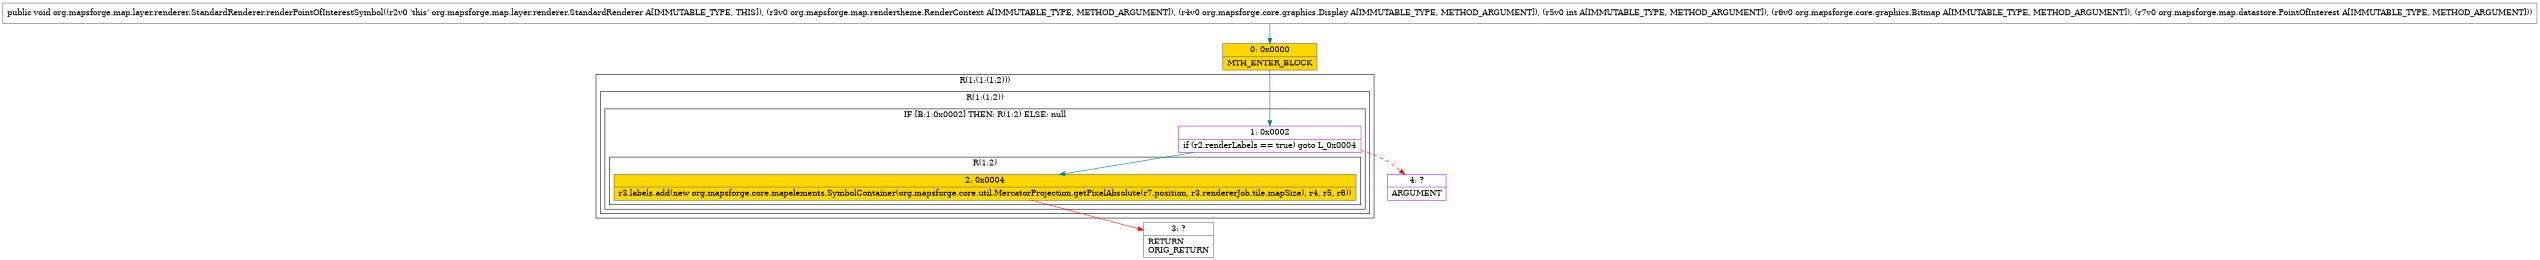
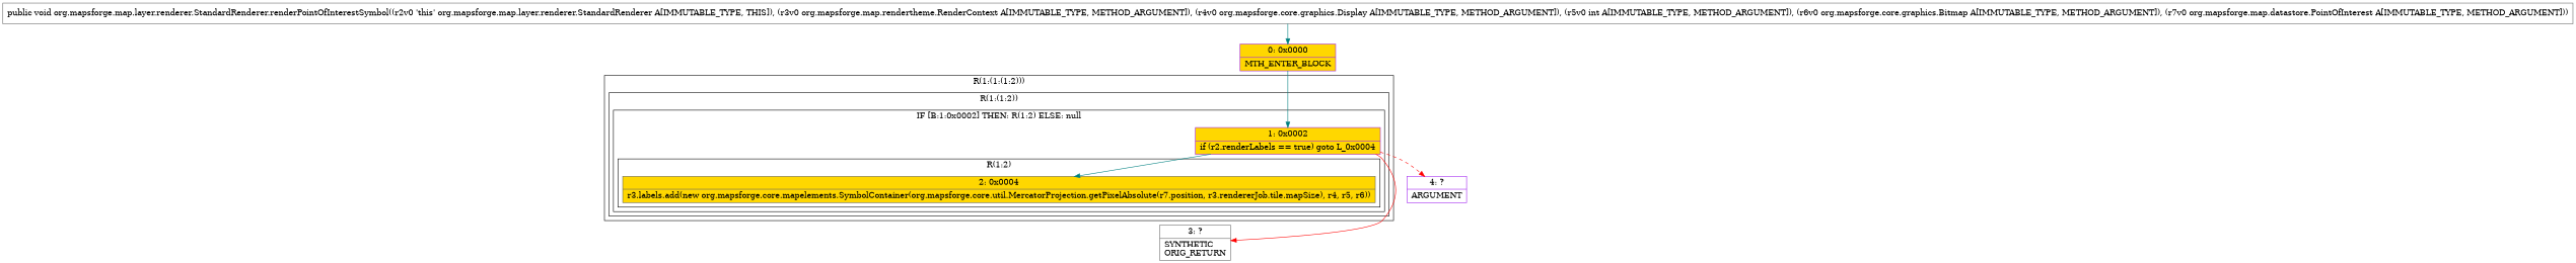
  digraph {
    node [color=gray40 fillcolor=gold shape=record style=filled]
    edge [color=teal]
    n1 [label="{2\:\ 0x0004|r3.labels.add(new org.mapsforge.core.mapelements.SymbolContainer(org.mapsforge.core.util.MercatorProjection.getPixelAbsolute(r7.position, r3.rendererJob.tile.mapSize), r4, r5, r6))\l}"]
-   n2 [color=purple fillcolor=white label="{1\:\ 0x0002|if (r2.renderLabels == true) goto L_0x0004\l}"]
-   n3 [fillcolor=white label="{3\:\ ?|RETURN\lORIG_RETURN\l}"]
+   n2 [color=purple label="{1\:\ 0x0002|if (r2.renderLabels == true) goto L_0x0004\l}"]
+   n3 [fillcolor=white label="{3\:\ ?|SYNTHETIC\lORIG_RETURN\l}"]
    n4 [color=purple fillcolor=white label="{4\:\ ?|ARGUMENT\l}"]
-   n5 [label="{0\:\ 0x0000|MTH_ENTER_BLOCK\l}"]
+   n5 [color=purple label="{0\:\ 0x0000|MTH_ENTER_BLOCK\l}"]
    n6 [fillcolor=white label="{public void org.mapsforge.map.layer.renderer.StandardRenderer.renderPointOfInterestSymbol((r2v0 'this' org.mapsforge.map.layer.renderer.StandardRenderer A[IMMUTABLE_TYPE, THIS]), (r3v0 org.mapsforge.map.rendertheme.RenderContext A[IMMUTABLE_TYPE, METHOD_ARGUMENT]), (r4v0 org.mapsforge.core.graphics.Display A[IMMUTABLE_TYPE, METHOD_ARGUMENT]), (r5v0 int A[IMMUTABLE_TYPE, METHOD_ARGUMENT]), (r6v0 org.mapsforge.core.graphics.Bitmap A[IMMUTABLE_TYPE, METHOD_ARGUMENT]), (r7v0 org.mapsforge.map.datastore.PointOfInterest A[IMMUTABLE_TYPE, METHOD_ARGUMENT])) }"]
    subgraph cluster_1 {
      label="R(1:(1:(1:2)))"
      subgraph cluster_2 {
        label="R(1:(1:2))"
        subgraph cluster_3 {
          label="IF [B:1:0x0002] THEN: R(1:2) ELSE: null"
          n2
          subgraph cluster_4 {
            label="R(1:2)"
            n1
          }
        }
      }
    }
-   n1 -> n3 [color=red]
+   n2 -> n3 [color=red]
    n2 -> n1
    n2 -> n4 [color=red style=dashed]
    n5 -> n2
    n6 -> n5
  }
